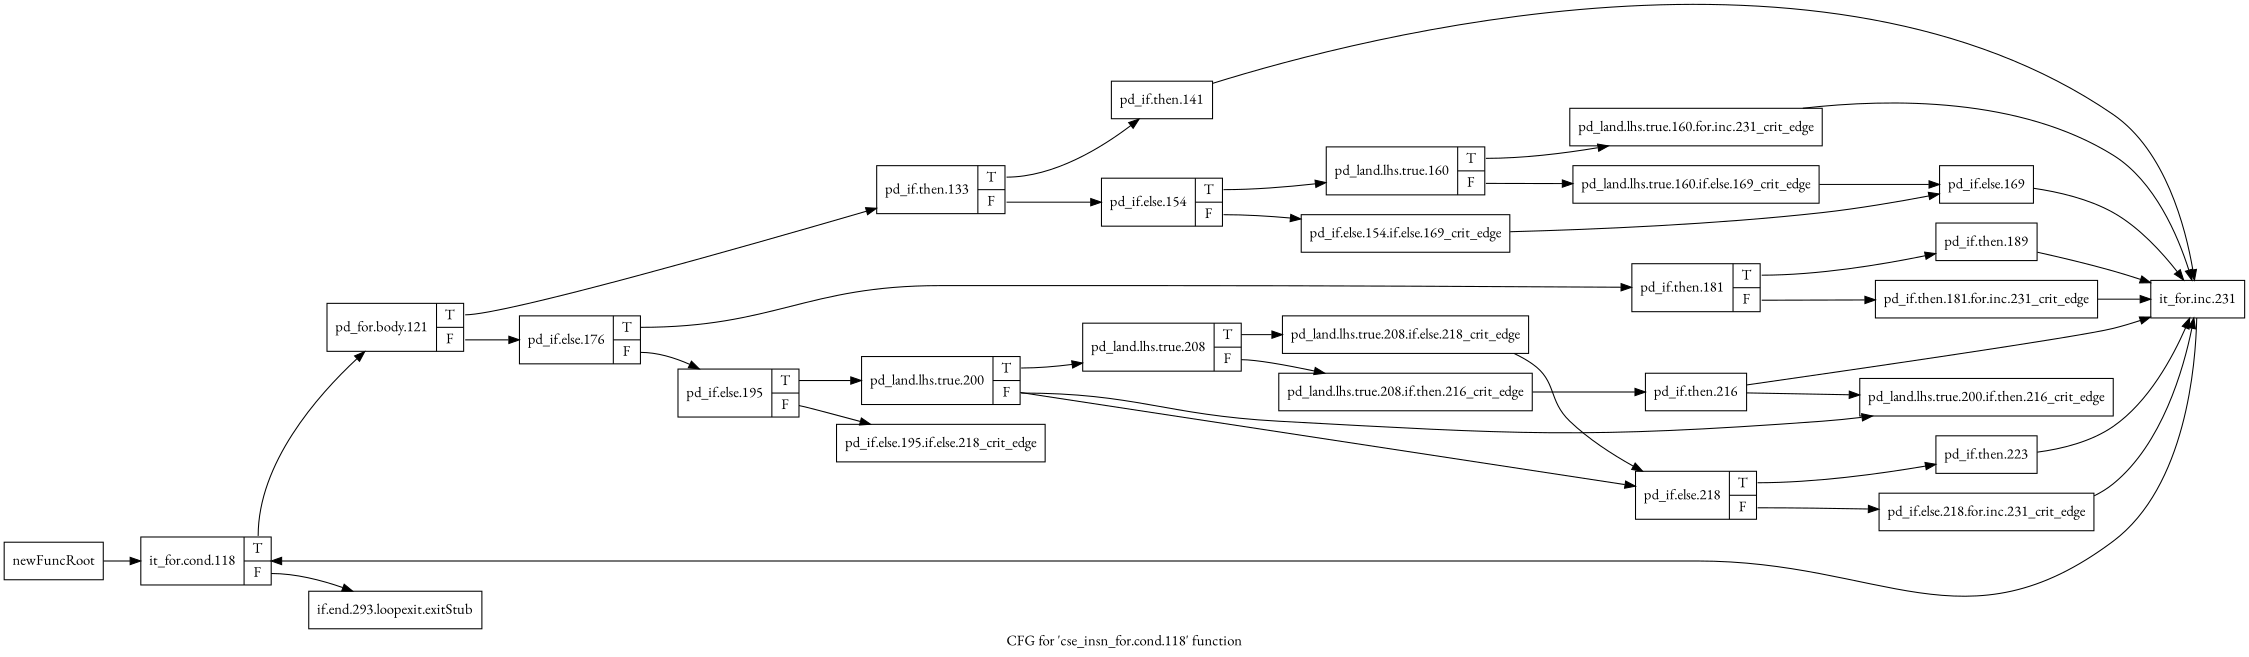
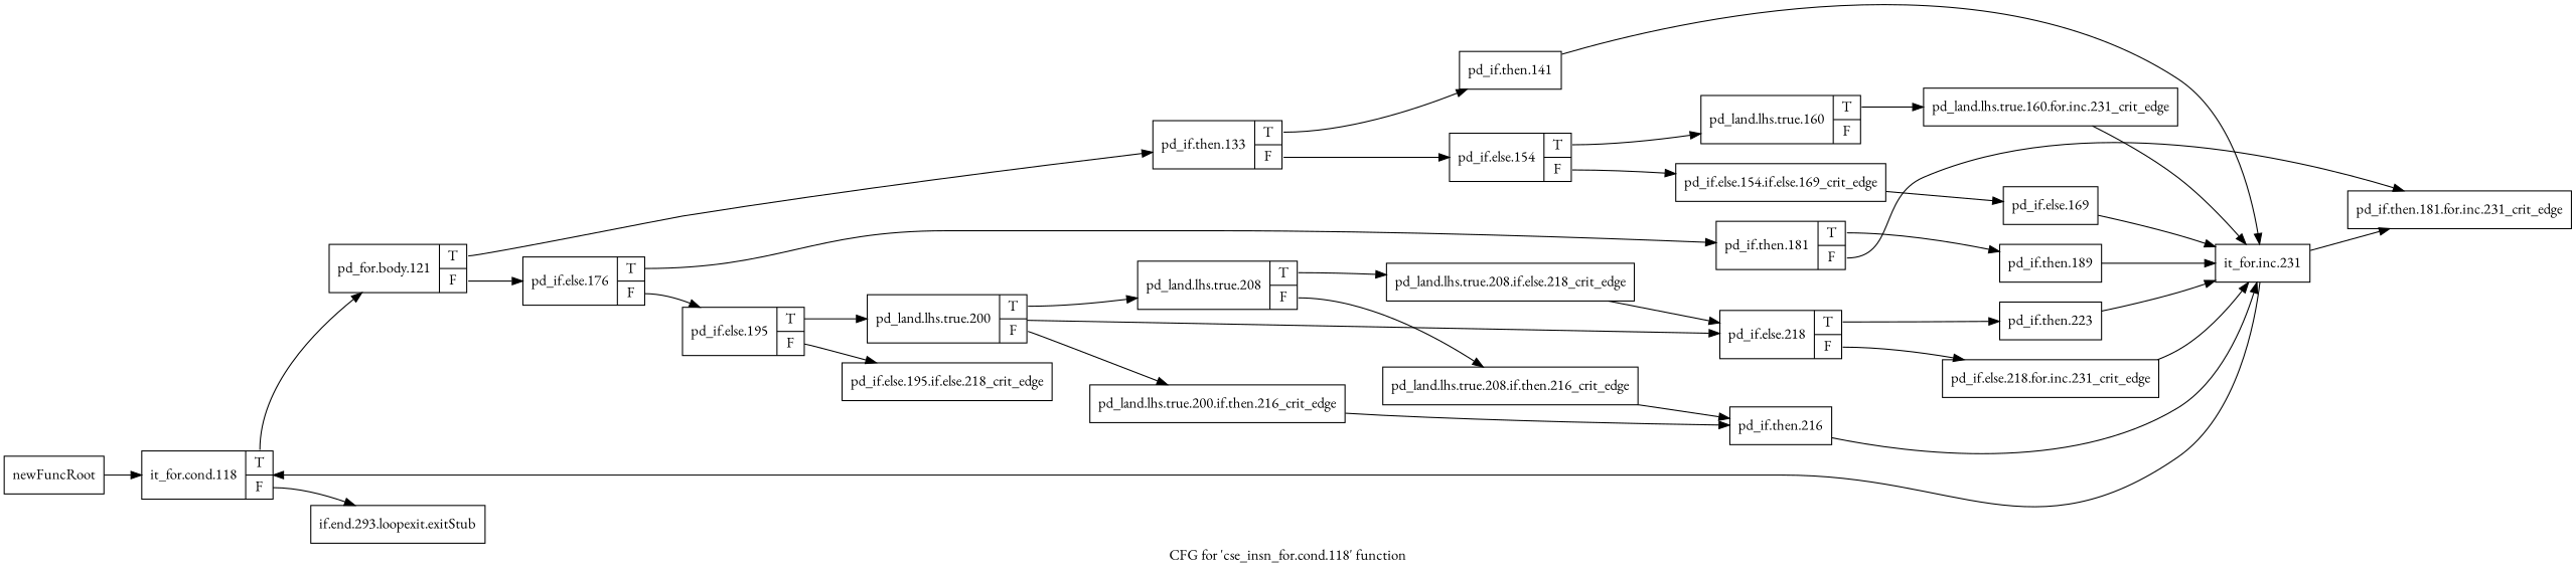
  digraph {
    fontname="EB Garamond"
    label="CFG for 'cse_insn_for.cond.118' function"
    rankdir=LR
    node [fontname="EB Garamond" shape=record]
    edge [fontname="EB Garamond"]
    n1 [label="{newFuncRoot}"]
    n2 [label="{it_for.cond.118|{<s0>T|<s1>F}}"]
    n3 [label="{if.end.293.loopexit.exitStub}"]
    n4 [label="{pd_for.body.121|{<s0>T|<s1>F}}"]
    n5 [label="{pd_if.then.133|{<s0>T|<s1>F}}"]
    n6 [label="{pd_if.else.176|{<s0>T|<s1>F}}"]
    n7 [label="{pd_if.then.141}"]
    n8 [label="{pd_if.else.154|{<s0>T|<s1>F}}"]
    n9 [label="{pd_if.then.181|{<s0>T|<s1>F}}"]
    n10 [label="{pd_if.else.195|{<s0>T|<s1>F}}"]
    n11 [label="{it_for.inc.231}"]
    n12 [label="{pd_land.lhs.true.160|{<s0>T|<s1>F}}"]
    n13 [label="{pd_if.else.154.if.else.169_crit_edge}"]
    n14 [label="{pd_if.then.189}"]
    n15 [label="{pd_if.then.181.for.inc.231_crit_edge}"]
    n16 [label="{pd_land.lhs.true.200|{<s0>T|<s1>F}}"]
    n17 [label="{pd_if.else.195.if.else.218_crit_edge}"]
    n18 [label="{pd_land.lhs.true.208|{<s0>T|<s1>F}}"]
    n19 [label="{pd_land.lhs.true.200.if.then.216_crit_edge}"]
    n20 [label="{pd_if.else.218|{<s0>T|<s1>F}}"]
    n21 [label="{pd_land.lhs.true.208.if.else.218_crit_edge}"]
    n22 [label="{pd_land.lhs.true.208.if.then.216_crit_edge}"]
    n23 [label="{pd_if.then.216}"]
    n24 [label="{pd_if.then.223}"]
    n25 [label="{pd_if.else.218.for.inc.231_crit_edge}"]
    n26 [label="{pd_land.lhs.true.160.for.inc.231_crit_edge}"]
-   n27 [label="{pd_land.lhs.true.160.if.else.169_crit_edge}"]
    n28 [label="{pd_if.else.169}"]
    n1 -> n2
    n2 -> n3 [tailport=s1]
    n2 -> n4 [tailport=s0]
    n4 -> n5 [tailport=s0]
    n4 -> n6 [tailport=s1]
    n5 -> n7 [tailport=s0]
    n5 -> n8 [tailport=s1]
    n6 -> n9 [tailport=s0]
    n6 -> n10 [tailport=s1]
    n7 -> n11
    n8 -> n12 [tailport=s0]
    n8 -> n13 [tailport=s1]
    n9 -> n14 [tailport=s0]
    n9 -> n15 [tailport=s1]
    n10 -> n16 [tailport=s0]
    n10 -> n17 [tailport=s1]
    n11 -> n2
    n12 -> n26 [tailport=s0]
-   n12 -> n27 [tailport=s1]
    n13 -> n28
    n14 -> n11
-   n15 -> n11
+   n11 -> n15
    n16 -> n18 [tailport=s0]
    n16 -> n19 [tailport=s1]
    n16 -> n20
    n18 -> n21 [tailport=s0]
    n18 -> n22 [tailport=s1]
-   n23 -> n19
+   n19 -> n23
    n20 -> n24 [tailport=s0]
    n20 -> n25 [tailport=s1]
    n21 -> n20
    n22 -> n23
    n23 -> n11
    n24 -> n11
    n25 -> n11
    n26 -> n11
-   n27 -> n28
    n28 -> n11
  }
